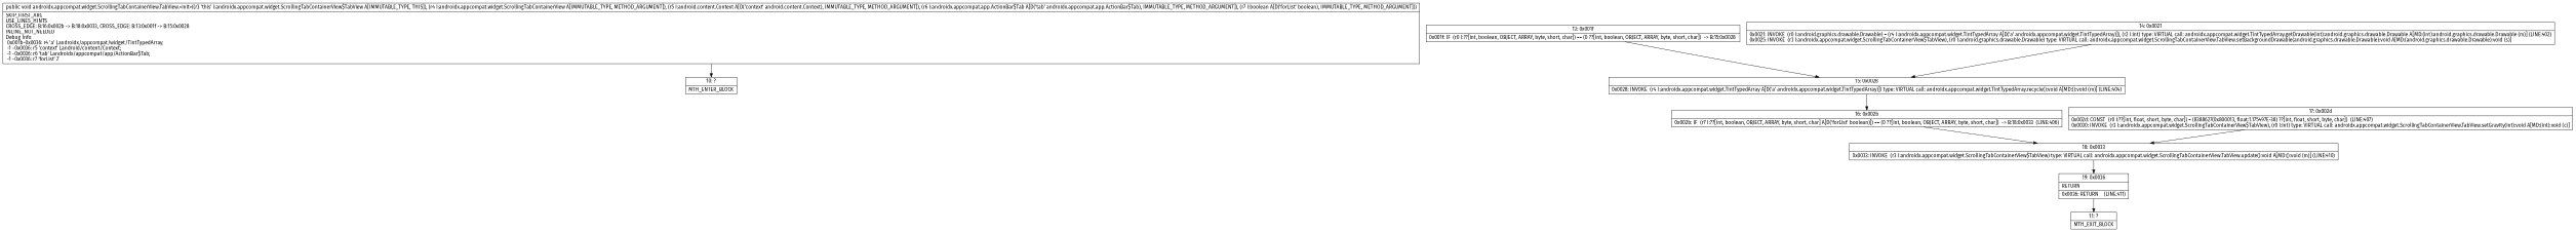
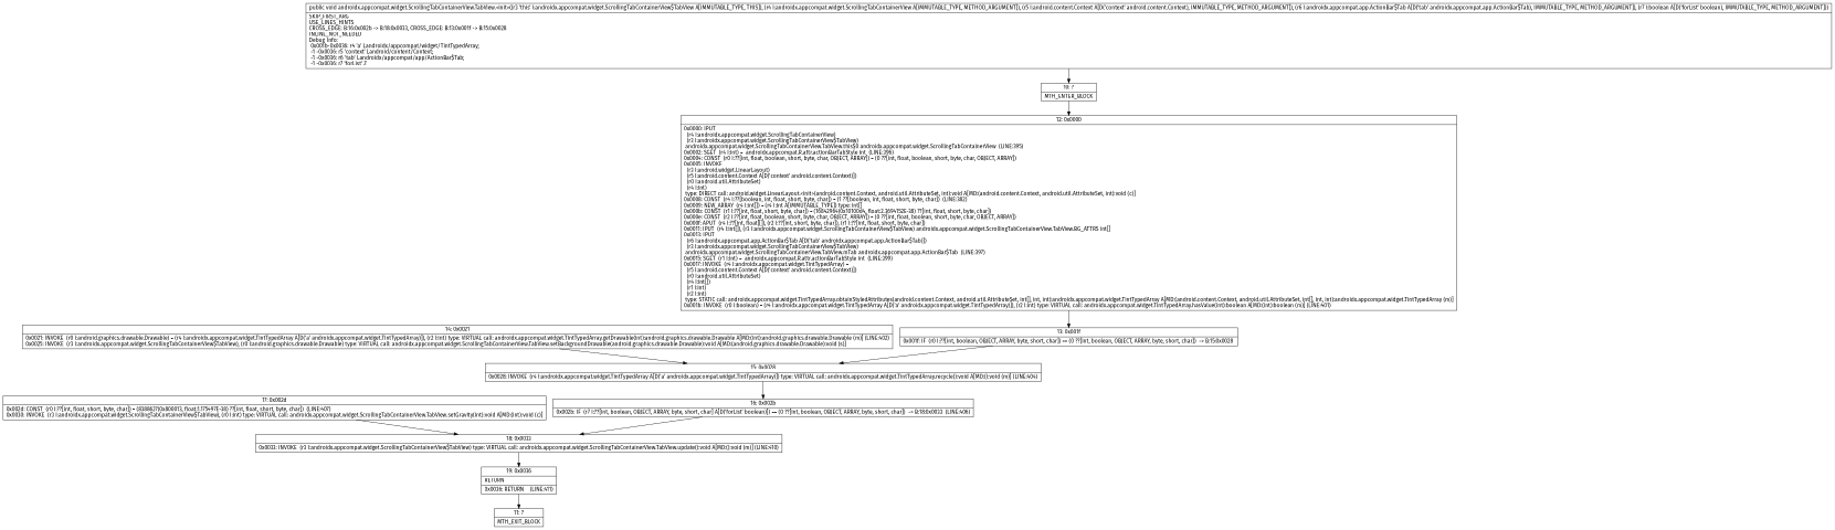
  digraph {
    fontname="Fira Sans"
    node [fontname="Fira Sans" shape=record]
    edge [fontname="Fira Sans"]
    n1 [label="{10\:\ ?|MTH_ENTER_BLOCK\l}"]
+   n2 [label="{12\:\ 0x0000|0x0000: IPUT  \l  (r4 I:androidx.appcompat.widget.ScrollingTabContainerView)\l  (r3 I:androidx.appcompat.widget.ScrollingTabContainerView$TabView)\l androidx.appcompat.widget.ScrollingTabContainerView.TabView.this$0 androidx.appcompat.widget.ScrollingTabContainerView  (LINE:395)\l0x0002: SGET  (r4 I:int) =  androidx.appcompat.R.attr.actionBarTabStyle int  (LINE:396)\l0x0004: CONST  (r0 I:??[int, float, boolean, short, byte, char, OBJECT, ARRAY]) = (0 ??[int, float, boolean, short, byte, char, OBJECT, ARRAY]) \l0x0005: INVOKE  \l  (r3 I:android.widget.LinearLayout)\l  (r5 I:android.content.Context A[D('context' android.content.Context)])\l  (r0 I:android.util.AttributeSet)\l  (r4 I:int)\l type: DIRECT call: android.widget.LinearLayout.\<init\>(android.content.Context, android.util.AttributeSet, int):void A[MD:(android.content.Context, android.util.AttributeSet, int):void (c)]\l0x0008: CONST  (r4 I:??[boolean, int, float, short, byte, char]) = (1 ??[boolean, int, float, short, byte, char])  (LINE:382)\l0x0009: NEW_ARRAY  (r4 I:int[]) = (r4 I:int A[IMMUTABLE_TYPE]) type: int[] \l0x000b: CONST  (r1 I:??[int, float, short, byte, char]) = (16842964(0x10100d4, float:2.3694152E\-38) ??[int, float, short, byte, char]) \l0x000e: CONST  (r2 I:??[int, float, boolean, short, byte, char, OBJECT, ARRAY]) = (0 ??[int, float, boolean, short, byte, char, OBJECT, ARRAY]) \l0x000f: APUT  (r4 I:??[int, float][]), (r2 I:??[int, short, byte, char]), (r1 I:??[int, float, short, byte, char]) \l0x0011: IPUT  (r4 I:int[]), (r3 I:androidx.appcompat.widget.ScrollingTabContainerView$TabView) androidx.appcompat.widget.ScrollingTabContainerView.TabView.BG_ATTRS int[] \l0x0013: IPUT  \l  (r6 I:androidx.appcompat.app.ActionBar$Tab A[D('tab' androidx.appcompat.app.ActionBar$Tab)])\l  (r3 I:androidx.appcompat.widget.ScrollingTabContainerView$TabView)\l androidx.appcompat.widget.ScrollingTabContainerView.TabView.mTab androidx.appcompat.app.ActionBar$Tab  (LINE:397)\l0x0015: SGET  (r1 I:int) =  androidx.appcompat.R.attr.actionBarTabStyle int  (LINE:399)\l0x0017: INVOKE  (r4 I:androidx.appcompat.widget.TintTypedArray) = \l  (r5 I:android.content.Context A[D('context' android.content.Context)])\l  (r0 I:android.util.AttributeSet)\l  (r4 I:int[])\l  (r1 I:int)\l  (r2 I:int)\l type: STATIC call: androidx.appcompat.widget.TintTypedArray.obtainStyledAttributes(android.content.Context, android.util.AttributeSet, int[], int, int):androidx.appcompat.widget.TintTypedArray A[MD:(android.content.Context, android.util.AttributeSet, int[], int, int):androidx.appcompat.widget.TintTypedArray (m)]\l0x001b: INVOKE  (r0 I:boolean) = (r4 I:androidx.appcompat.widget.TintTypedArray A[D('a' androidx.appcompat.widget.TintTypedArray)]), (r2 I:int) type: VIRTUAL call: androidx.appcompat.widget.TintTypedArray.hasValue(int):boolean A[MD:(int):boolean (m)] (LINE:401)\l}"]
    n3 [label="{13\:\ 0x001f|0x001f: IF  (r0 I:??[int, boolean, OBJECT, ARRAY, byte, short, char]) == (0 ??[int, boolean, OBJECT, ARRAY, byte, short, char])  \-\> B:15:0x0028 \l}"]
    n4 [label="{15\:\ 0x0028|0x0028: INVOKE  (r4 I:androidx.appcompat.widget.TintTypedArray A[D('a' androidx.appcompat.widget.TintTypedArray)]) type: VIRTUAL call: androidx.appcompat.widget.TintTypedArray.recycle():void A[MD:():void (m)] (LINE:404)\l}"]
    n5 [label="{14\:\ 0x0021|0x0021: INVOKE  (r0 I:android.graphics.drawable.Drawable) = (r4 I:androidx.appcompat.widget.TintTypedArray A[D('a' androidx.appcompat.widget.TintTypedArray)]), (r2 I:int) type: VIRTUAL call: androidx.appcompat.widget.TintTypedArray.getDrawable(int):android.graphics.drawable.Drawable A[MD:(int):android.graphics.drawable.Drawable (m)] (LINE:402)\l0x0025: INVOKE  (r3 I:androidx.appcompat.widget.ScrollingTabContainerView$TabView), (r0 I:android.graphics.drawable.Drawable) type: VIRTUAL call: androidx.appcompat.widget.ScrollingTabContainerView.TabView.setBackgroundDrawable(android.graphics.drawable.Drawable):void A[MD:(android.graphics.drawable.Drawable):void (s)]\l}"]
    n6 [label="{16\:\ 0x002b|0x002b: IF  (r7 I:??[int, boolean, OBJECT, ARRAY, byte, short, char] A[D('forList' boolean)]) == (0 ??[int, boolean, OBJECT, ARRAY, byte, short, char])  \-\> B:18:0x0033  (LINE:406)\l}"]
    n7 [label="{18\:\ 0x0033|0x0033: INVOKE  (r3 I:androidx.appcompat.widget.ScrollingTabContainerView$TabView) type: VIRTUAL call: androidx.appcompat.widget.ScrollingTabContainerView.TabView.update():void A[MD:():void (m)] (LINE:410)\l}"]
    n8 [label="{17\:\ 0x002d|0x002d: CONST  (r0 I:??[int, float, short, byte, char]) = (8388627(0x800013, float:1.175497E\-38) ??[int, float, short, byte, char])  (LINE:407)\l0x0030: INVOKE  (r3 I:androidx.appcompat.widget.ScrollingTabContainerView$TabView), (r0 I:int) type: VIRTUAL call: androidx.appcompat.widget.ScrollingTabContainerView.TabView.setGravity(int):void A[MD:(int):void (c)]\l}"]
    n9 [label="{19\:\ 0x0036|RETURN\l|0x0036: RETURN    (LINE:411)\l}"]
    n10 [label="{11\:\ ?|MTH_EXIT_BLOCK\l}"]
    n11 [label="{public void androidx.appcompat.widget.ScrollingTabContainerView.TabView.\<init\>((r3 'this' I:androidx.appcompat.widget.ScrollingTabContainerView$TabView A[IMMUTABLE_TYPE, THIS]), (r4 I:androidx.appcompat.widget.ScrollingTabContainerView A[IMMUTABLE_TYPE, METHOD_ARGUMENT]), (r5 I:android.content.Context A[D('context' android.content.Context), IMMUTABLE_TYPE, METHOD_ARGUMENT]), (r6 I:androidx.appcompat.app.ActionBar$Tab A[D('tab' androidx.appcompat.app.ActionBar$Tab), IMMUTABLE_TYPE, METHOD_ARGUMENT]), (r7 I:boolean A[D('forList' boolean), IMMUTABLE_TYPE, METHOD_ARGUMENT]))  | SKIP_FIRST_ARG\lUSE_LINES_HINTS\lCROSS_EDGE: B:16:0x002b \-\> B:18:0x0033, CROSS_EDGE: B:13:0x001f \-\> B:15:0x0028\lINLINE_NOT_NEEDED\lDebug Info:\l  0x001b\-0x0036: r4 'a' Landroidx\/appcompat\/widget\/TintTypedArray;\l  \-1 \-0x0036: r5 'context' Landroid\/content\/Context;\l  \-1 \-0x0036: r6 'tab' Landroidx\/appcompat\/app\/ActionBar$Tab;\l  \-1 \-0x0036: r7 'forList' Z\l}"]
+   n1 -> n2
+   n2 -> n3
    n3 -> n4
    n4 -> n6
    n5 -> n4
    n6 -> n7
    n7 -> n9
    n8 -> n7
    n9 -> n10
    n11 -> n1
  }
